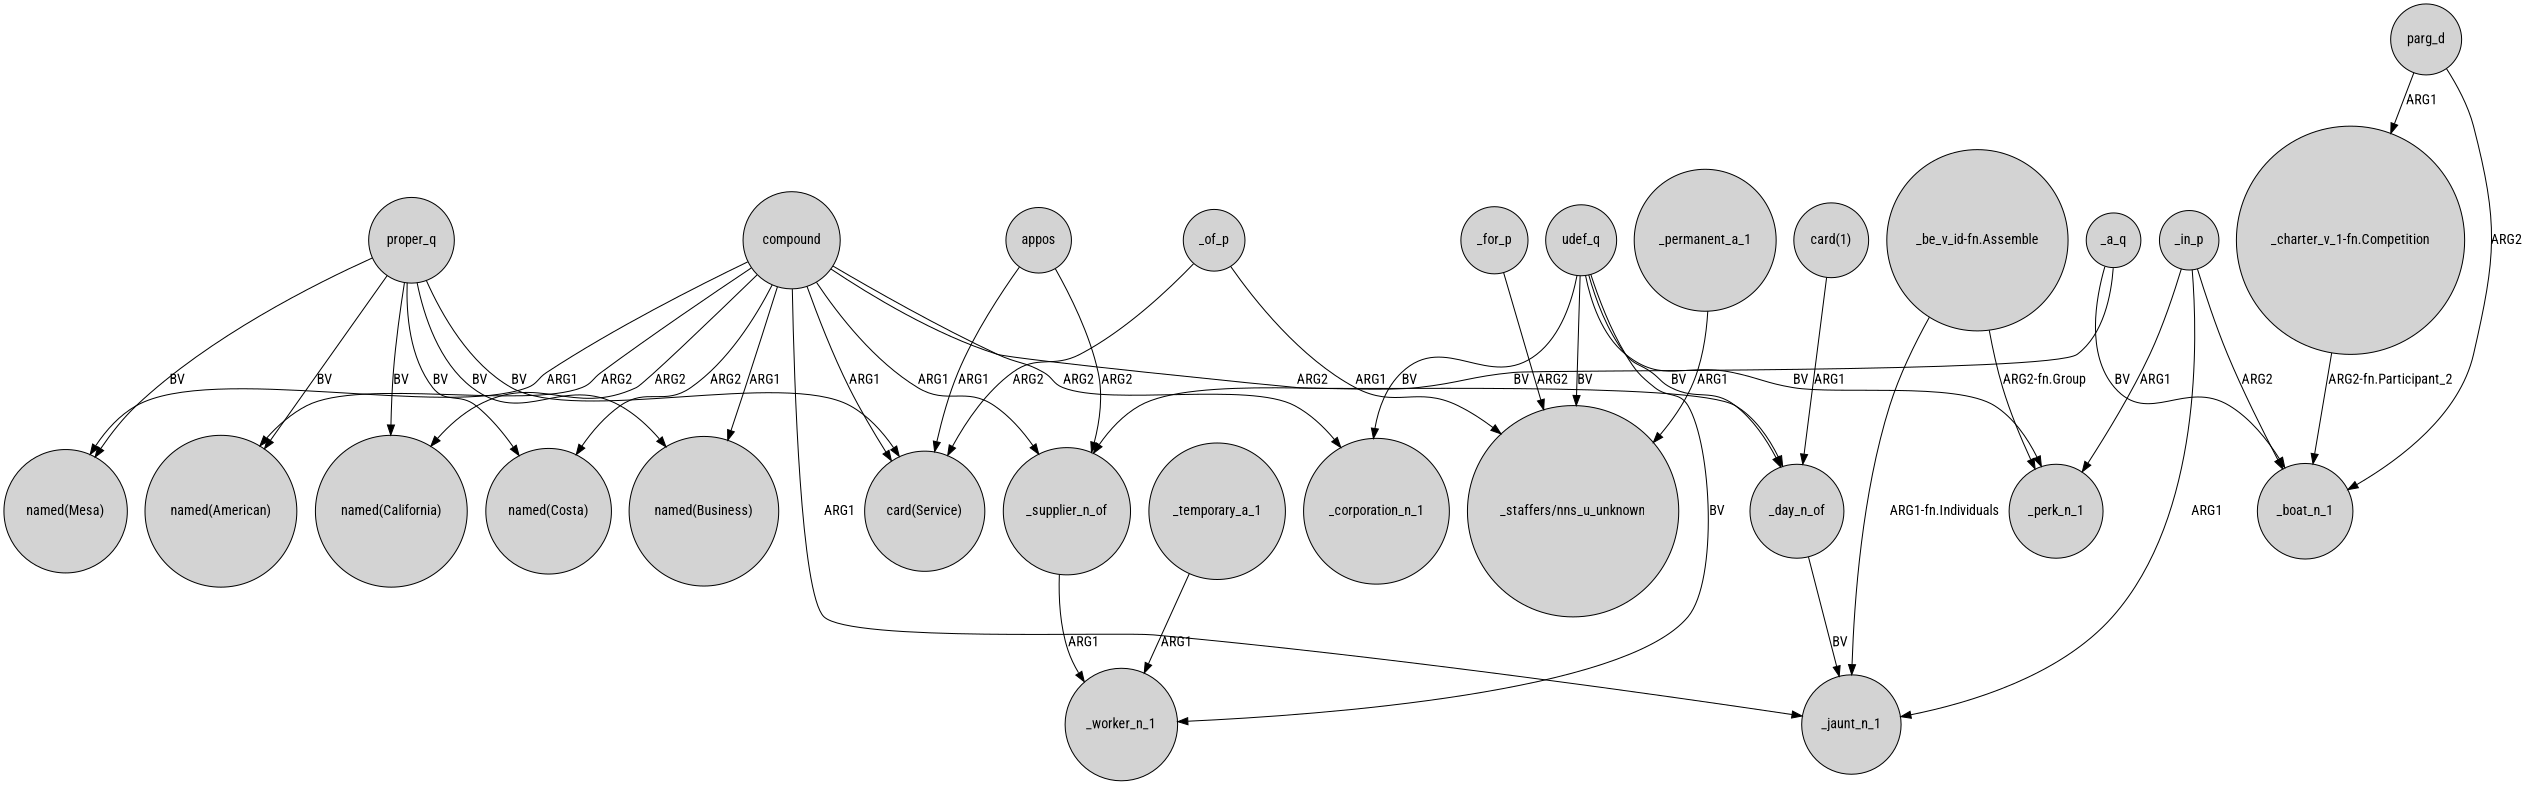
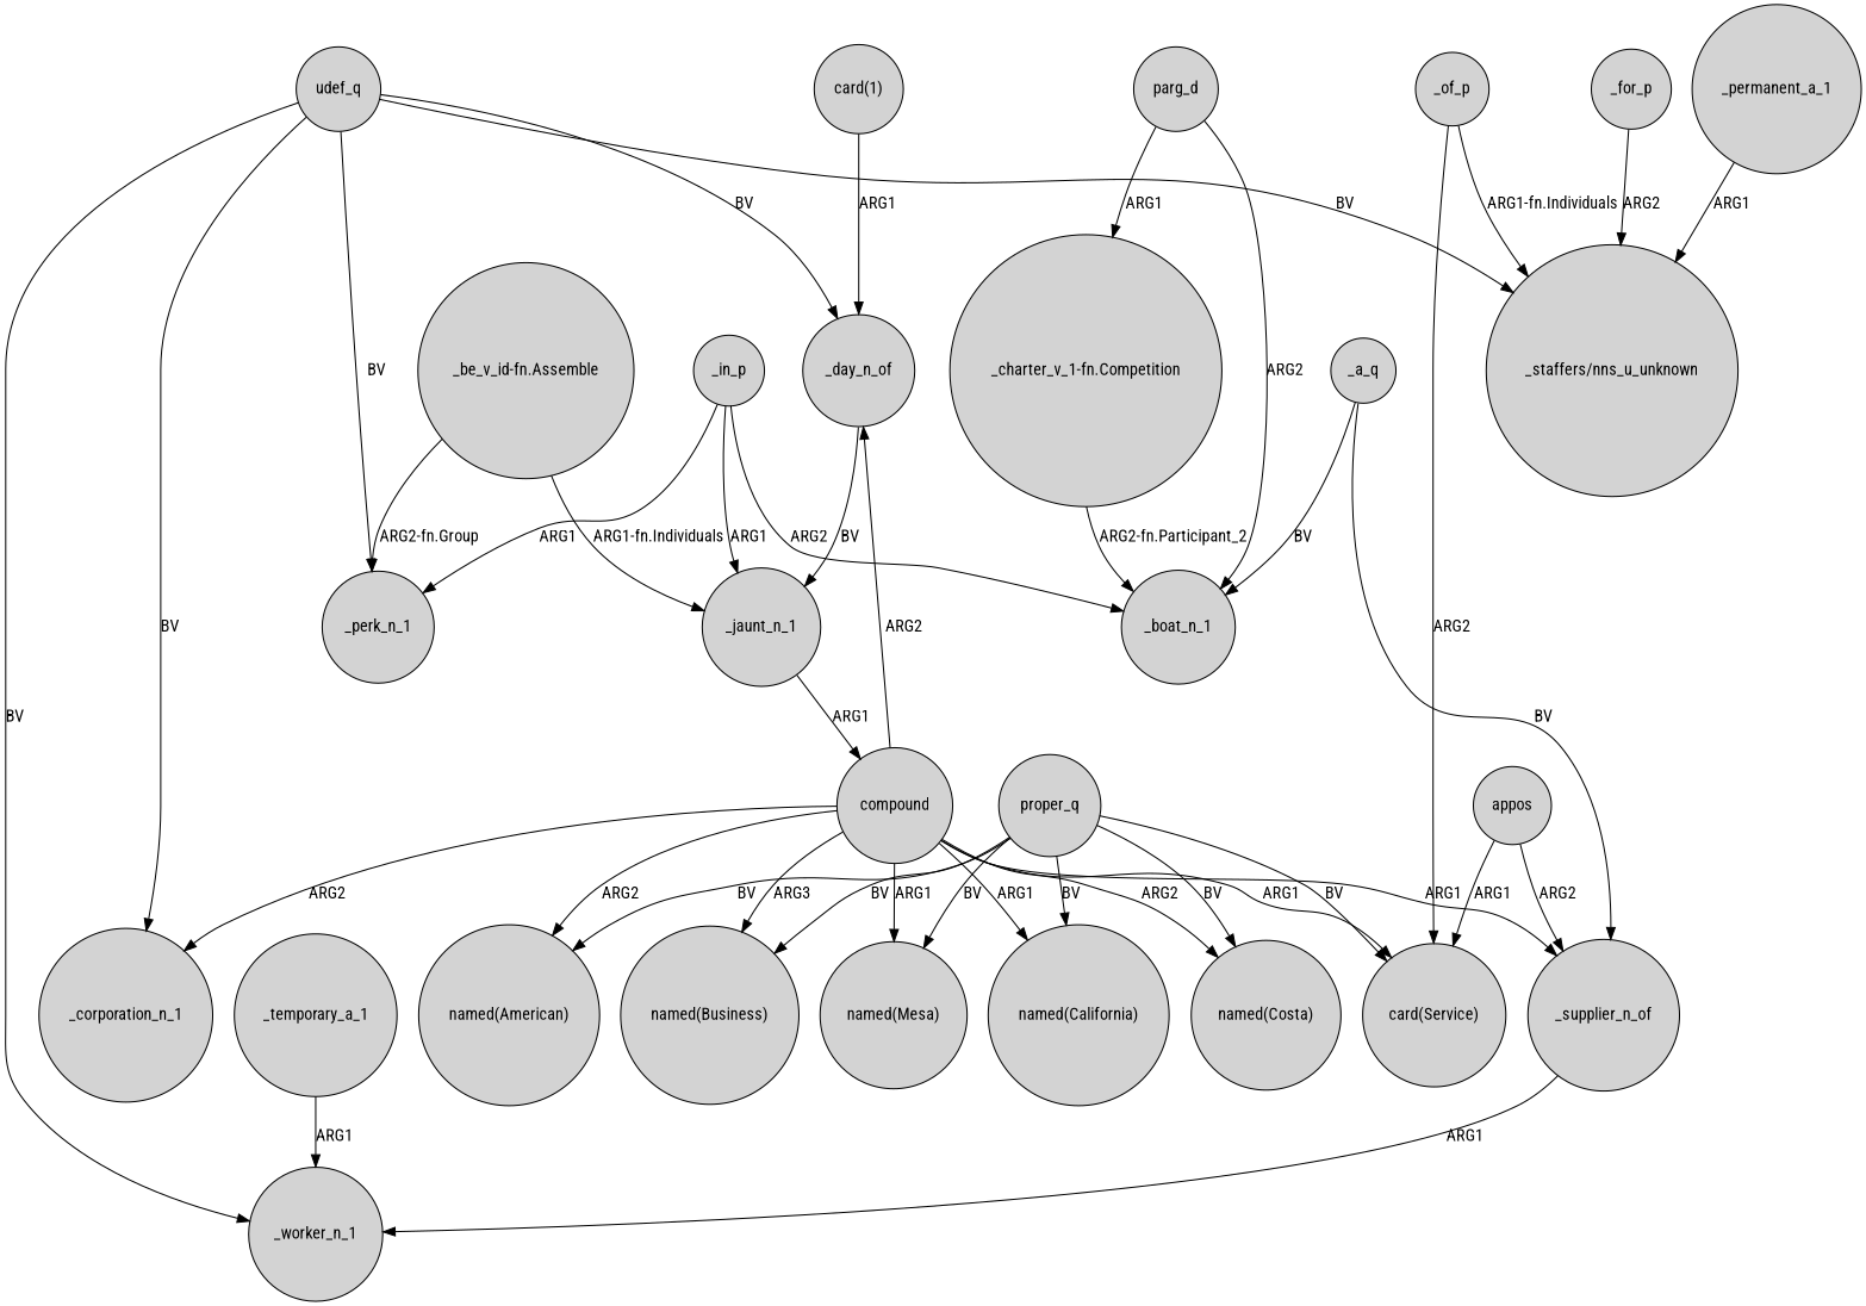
  digraph {
    fontname="Roboto Condensed"
    node [fontname="Roboto Condensed" shape=circle style=filled]
    edge [fontname="Roboto Condensed"]
    n1 [label="card(Service)"]
    appos
    _supplier_n_of
    _worker_n_1
    proper_q
    "named(Business)"
    "named(Costa)"
    "named(California)"
    "named(American)"
    "named(Mesa)"
    _for_p
    "_staffers/nns_u_unknown"
    _permanent_a_1
    _temporary_a_1
    compound
    _day_n_of
    _jaunt_n_1
    _corporation_n_1
    _of_p
    udef_q
    _perk_n_1
    "_charter_v_1-fn.Competition"
    _boat_n_1
    parg_d
    _a_q
    "_be_v_id-fn.Assemble"
    _in_p
    "card(1)"
    appos -> n1 [label=ARG1]
    appos -> _supplier_n_of [label=ARG2]
    _supplier_n_of -> _worker_n_1 [label=ARG1]
    proper_q -> n1 [label=BV]
    proper_q -> "named(Business)" [label=BV]
    proper_q -> "named(Costa)" [label=BV]
    proper_q -> "named(California)" [label=BV]
    proper_q -> "named(American)" [label=BV]
    proper_q -> "named(Mesa)" [label=BV]
    _for_p -> "_staffers/nns_u_unknown" [label=ARG2]
    _permanent_a_1 -> "_staffers/nns_u_unknown" [label=ARG1]
    _temporary_a_1 -> _worker_n_1 [label=ARG1]
    compound -> n1 [label=ARG1]
    compound -> _supplier_n_of [label=ARG1]
-   compound -> "named(Business)" [label=ARG1]
+   compound -> "named(Business)" [label=ARG3]
    compound -> "named(Costa)" [label=ARG2]
-   compound -> "named(California)" [label=ARG2]
+   compound -> "named(California)" [label=ARG1]
    compound -> "named(American)" [label=ARG2]
    compound -> "named(Mesa)" [label=ARG1]
    compound -> _day_n_of [label=ARG2]
-   compound -> _jaunt_n_1 [label=ARG1]
+   _jaunt_n_1 -> compound [label=ARG1]
    compound -> _corporation_n_1 [label=ARG2]
    _day_n_of -> _jaunt_n_1 [label=BV]
    _of_p -> n1 [label=ARG2]
-   _of_p -> "_staffers/nns_u_unknown" [label=ARG1]
+   _of_p -> "_staffers/nns_u_unknown" [label="ARG1-fn.Individuals"]
    udef_q -> _worker_n_1 [label=BV]
    udef_q -> "_staffers/nns_u_unknown" [label=BV]
    udef_q -> _day_n_of [label=BV]
    udef_q -> _corporation_n_1 [label=BV]
    udef_q -> _perk_n_1 [label=BV]
    "_charter_v_1-fn.Competition" -> _boat_n_1 [label="ARG2-fn.Participant_2"]
    parg_d -> "_charter_v_1-fn.Competition" [label=ARG1]
    parg_d -> _boat_n_1 [label=ARG2]
    _a_q -> _supplier_n_of [label=BV]
    _a_q -> _boat_n_1 [label=BV]
    "_be_v_id-fn.Assemble" -> _jaunt_n_1 [label="ARG1-fn.Individuals"]
    "_be_v_id-fn.Assemble" -> _perk_n_1 [label="ARG2-fn.Group"]
    _in_p -> _jaunt_n_1 [label=ARG1]
    _in_p -> _perk_n_1 [label=ARG1]
    _in_p -> _boat_n_1 [label=ARG2]
    "card(1)" -> _day_n_of [label=ARG1]
  }
